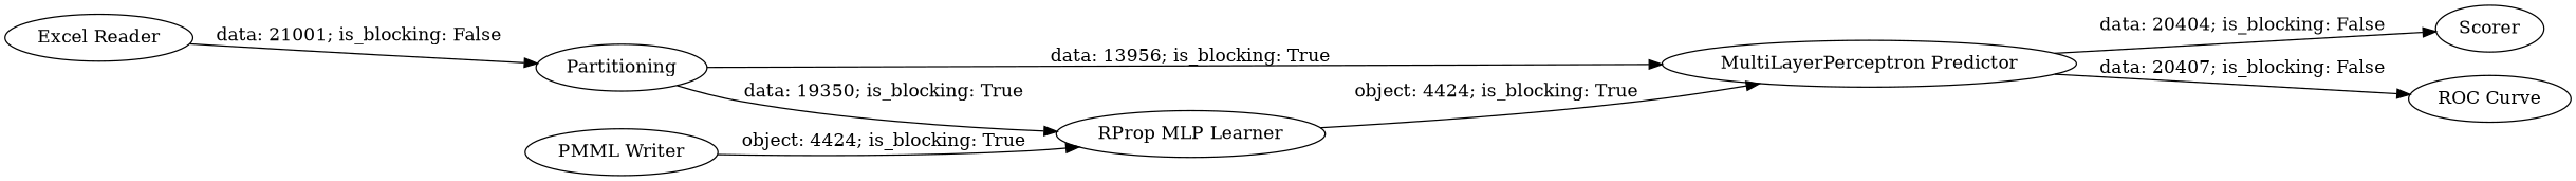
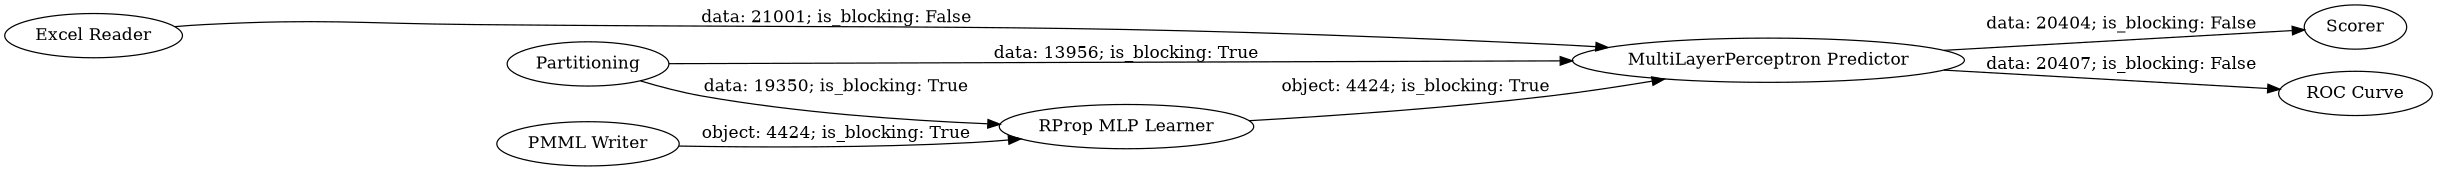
  digraph {
    rankdir=LR
    n1 [label="RProp MLP Learner"]
    n2 [label="MultiLayerPerceptron Predictor"]
    n3 [label="PMML Writer"]
    n4 [label=Scorer]
    n5 [label="ROC Curve"]
    n6 [label="Excel Reader"]
    n7 [label=Partitioning]
    n1 -> n2 [label="object: 4424; is_blocking: True"]
    n2 -> n4 [label="data: 20404; is_blocking: False"]
    n2 -> n5 [label="data: 20407; is_blocking: False"]
    n3 -> n1 [label="object: 4424; is_blocking: True"]
-   n6 -> n7 [label="data: 21001; is_blocking: False"]
+   n6 -> n2 [label="data: 21001; is_blocking: False"]
    n7 -> n1 [label="data: 19350; is_blocking: True"]
    n7 -> n2 [label="data: 13956; is_blocking: True"]
  }
